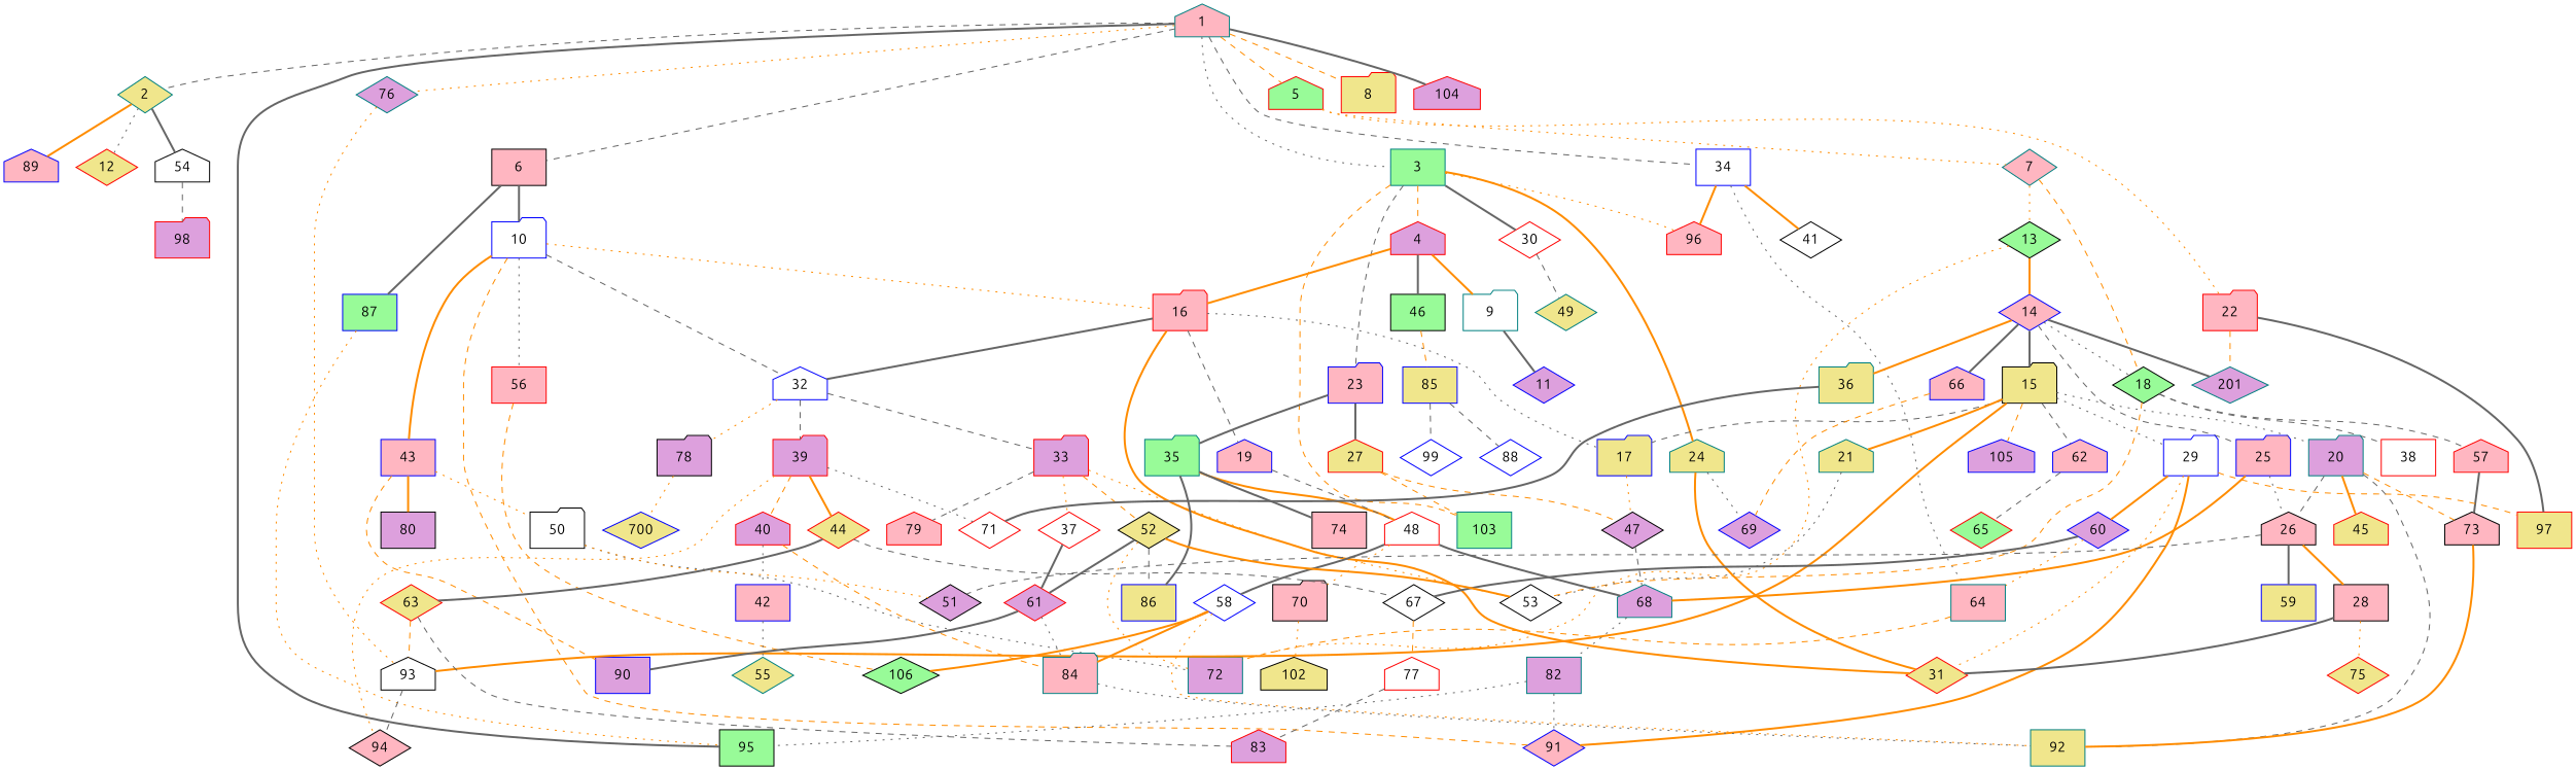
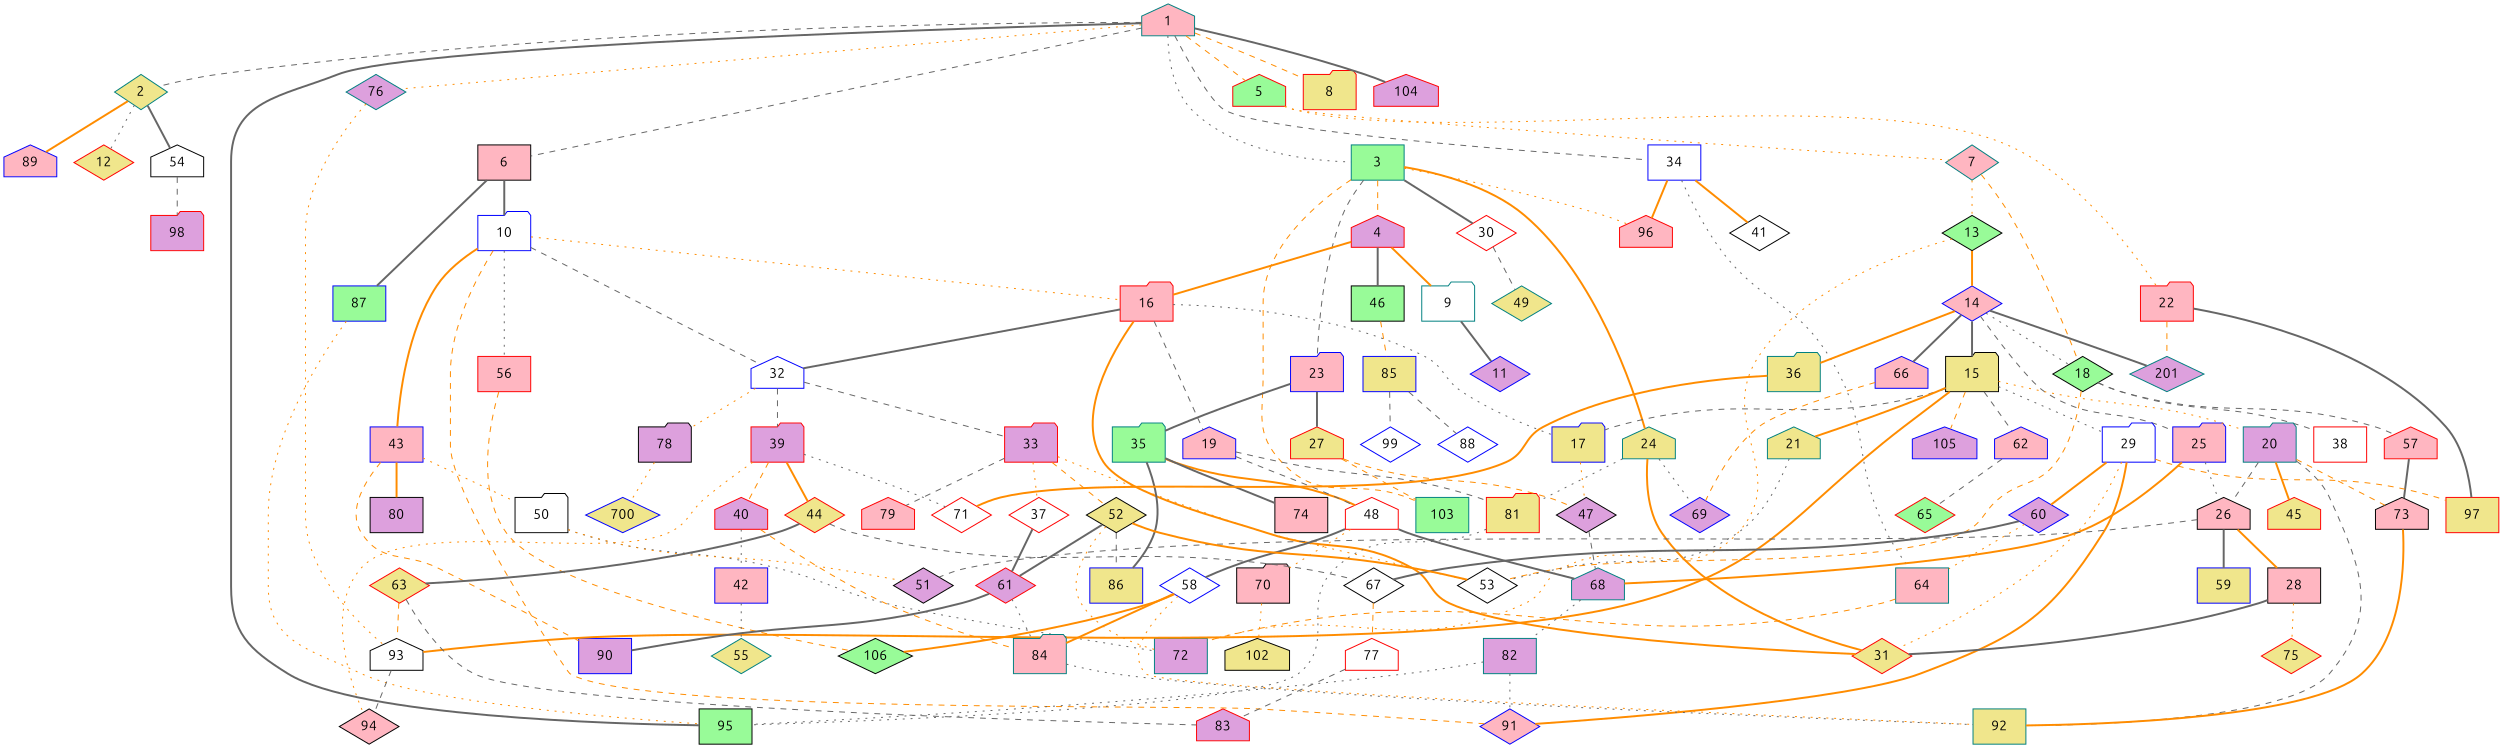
  graph {
    fontname=Ubuntu
    node [color=red fillcolor=lightpink fontname=Ubuntu shape=diamond style=filled]
    edge [color=gray40 fontname=Ubuntu style=dashed]
    1 [color=teal shape=house]
    2 [color=teal fillcolor=khaki]
    3 [color=teal fillcolor=palegreen shape=box]
    5 [fillcolor=palegreen shape=house]
    6 [color=black shape=box]
    8 [fillcolor=khaki shape=folder]
    34 [color=blue fillcolor=white shape=box]
    76 [color=teal fillcolor=plum]
    95 [color=black fillcolor=palegreen shape=box]
    104 [fillcolor=plum shape=house]
    12 [fillcolor=khaki]
    54 [color=black fillcolor=white shape=house]
    89 [color=blue shape=house]
    4 [fillcolor=plum shape=house]
    23 [color=blue shape=folder]
    24 [color=teal fillcolor=khaki shape=house]
    30 [fillcolor=white]
    96 [shape=house]
    103 [color=teal fillcolor=palegreen shape=box]
    7 [color=teal]
    22 [shape=folder]
    10 [color=blue fillcolor=white shape=folder]
    87 [color=blue fillcolor=palegreen shape=box]
    41 [color=black fillcolor=white]
    64 [color=teal shape=box]
    93 [color=black fillcolor=white shape=house]
    98 [fillcolor=plum shape=folder]
    9 [color=teal fillcolor=white shape=folder]
    16 [shape=folder]
    46 [color=black fillcolor=palegreen shape=box]
    27 [fillcolor=khaki shape=house]
    35 [color=teal fillcolor=palegreen shape=folder]
    31 [fillcolor=khaki]
+   81 [fillcolor=khaki shape=folder]
    69 [color=blue fillcolor=plum]
    49 [color=teal fillcolor=khaki]
    11 [color=blue fillcolor=plum]
    32 [color=blue fillcolor=white shape=house]
    17 [color=blue fillcolor=khaki shape=folder]
    19 [color=blue shape=house]
    85 [color=blue fillcolor=khaki shape=box]
    13 [color=black fillcolor=palegreen]
    18 [color=black fillcolor=palegreen]
    n44 [color=teal fillcolor=plum label=201]
    97 [fillcolor=khaki shape=box]
    43 [color=blue shape=box]
    56 [shape=box]
    91 [color=blue]
    14 [color=blue]
    72 [color=teal fillcolor=plum shape=box]
    38 [fillcolor=white shape=box]
    53 [color=black fillcolor=white]
    57 [shape=house]
    33 [fillcolor=plum shape=folder]
    39 [fillcolor=plum shape=folder]
    78 [color=black fillcolor=plum shape=folder]
    50 [color=black fillcolor=white shape=folder]
    80 [color=black fillcolor=plum shape=box]
    90 [color=blue fillcolor=plum shape=box]
    106 [color=black fillcolor=palegreen]
    82 [color=teal fillcolor=plum shape=box]
    15 [color=black fillcolor=khaki shape=folder]
    25 [color=blue shape=folder]
    36 [color=teal fillcolor=khaki shape=folder]
    66 [color=blue shape=house]
    20 [color=teal fillcolor=plum shape=folder]
    21 [color=teal fillcolor=khaki shape=house]
    29 [color=blue fillcolor=white shape=folder]
    62 [color=blue shape=house]
    105 [color=blue fillcolor=plum shape=house]
    26 [color=black shape=house]
    68 [color=teal fillcolor=plum shape=house]
    71 [fillcolor=white]
    47 [color=black fillcolor=plum]
    45 [fillcolor=khaki shape=house]
    73 [color=black shape=house]
    92 [color=teal fillcolor=khaki shape=box]
    60 [color=blue fillcolor=plum]
    65 [fillcolor=palegreen]
    94 [color=black]
    48 [fillcolor=white shape=house]
    58 [color=blue fillcolor=white]
    70 [color=black shape=folder]
    28 [color=black shape=box]
    51 [color=black fillcolor=plum]
    59 [color=blue fillcolor=khaki shape=box]
    74 [color=black shape=box]
    86 [color=blue fillcolor=khaki shape=box]
    75 [fillcolor=khaki]
    67 [color=black fillcolor=white]
    37 [fillcolor=white]
    52 [color=black fillcolor=khaki]
    79 [shape=house]
    40 [fillcolor=plum shape=house]
    44 [fillcolor=khaki]
    n96 [color=blue fillcolor=khaki label=700]
    61 [fillcolor=plum]
    84 [color=teal shape=folder]
    42 [color=blue shape=box]
    63 [fillcolor=khaki]
    55 [color=teal fillcolor=khaki]
    83 [fillcolor=plum shape=house]
    77 [fillcolor=white shape=house]
    88 [color=blue fillcolor=white]
    99 [color=blue fillcolor=white]
    102 [color=black fillcolor=khaki shape=house]
    1 -- 2
    1 -- 3 [style=dotted]
    1 -- 5 [color=darkorange]
    1 -- 6
    1 -- 8 [color=darkorange]
    1 -- 34
    1 -- 76 [color=darkorange style=dotted]
    1 -- 95 [style=bold]
    1 -- 104 [style=bold]
    2 -- 12 [style=dotted]
    2 -- 54 [style=bold]
    2 -- 89 [color=darkorange style=bold]
    3 -- 4 [color=darkorange]
    3 -- 23
    3 -- 24 [color=darkorange style=bold]
    3 -- 30 [style=bold]
    3 -- 96 [color=darkorange style=dotted]
    3 -- 103 [color=darkorange]
    5 -- 7 [color=darkorange style=dotted]
    5 -- 22 [color=darkorange style=dotted]
    6 -- 10 [style=bold]
    6 -- 87 [style=bold]
    34 -- 96 [color=darkorange style=bold]
    34 -- 41 [color=darkorange style=bold]
    34 -- 64 [style=dotted]
    76 -- 93 [color=darkorange style=dotted]
    54 -- 98
    4 -- 9 [color=darkorange style=bold]
    4 -- 16 [color=darkorange style=bold]
    4 -- 46 [style=bold]
    23 -- 27 [style=bold]
    23 -- 35 [style=bold]
    24 -- 31 [color=darkorange style=bold]
+   24 -- 81 [style=dotted]
    24 -- 69 [style=dotted]
    30 -- 49
    7 -- 13 [color=darkorange style=dotted]
    7 -- 18 [color=darkorange]
    22 -- n44 [color=darkorange]
    22 -- 97 [style=bold]
    10 -- 16 [color=darkorange style=dotted]
    10 -- 32
    10 -- 43 [color=darkorange style=bold]
    10 -- 56 [style=dotted]
    10 -- 91 [color=darkorange]
    87 -- 95 [color=darkorange style=dotted]
    64 -- 72 [color=darkorange]
    93 -- 94
    9 -- 11 [style=bold]
    16 -- 31 [color=darkorange style=bold]
    16 -- 32 [style=bold]
    16 -- 17 [style=dotted]
    16 -- 19
    46 -- 85 [color=darkorange]
    27 -- 103 [color=darkorange]
    27 -- 47 [color=darkorange]
    35 -- 48 [color=darkorange style=bold]
    35 -- 74 [style=bold]
    35 -- 86 [style=bold]
+   81 -- 95 [style=dotted]
    32 -- 33
    32 -- 39
    32 -- 78 [color=darkorange style=dotted]
    17 -- 47 [color=darkorange style=dotted]
+   19 -- 81
    19 -- 48
    85 -- 88
    85 -- 99
    13 -- 14 [color=darkorange style=bold]
    13 -- 72 [color=darkorange style=dotted]
    18 -- 38
    18 -- 53 [color=darkorange]
    18 -- 57
    43 -- 50 [color=darkorange style=dotted]
    43 -- 80 [color=darkorange style=bold]
    43 -- 90 [color=darkorange]
    56 -- 106 [color=darkorange]
    14 -- 18 [style=dotted]
    14 -- n44 [style=bold]
    14 -- 15 [style=bold]
    14 -- 25
    14 -- 36 [color=darkorange style=bold]
    14 -- 66 [style=bold]
    57 -- 73 [style=bold]
    33 -- 53 [color=darkorange style=dotted]
    33 -- 37 [color=darkorange style=dotted]
    33 -- 52 [color=darkorange]
    33 -- 79
    39 -- 71 [style=dotted]
    39 -- 94 [color=darkorange style=dotted]
    39 -- 40 [color=darkorange]
    39 -- 44 [color=darkorange style=bold]
    78 -- n96 [color=darkorange style=dotted]
    50 -- 72 [style=dotted]
    50 -- 51 [color=darkorange style=dotted]
    82 -- 95 [style=dotted]
    82 -- 91 [style=dotted]
    15 -- 93 [color=darkorange style=bold]
    15 -- 17
-   15 -- 20 [style=dotted]
+   15 -- 20 [color=darkorange style=dotted]
    15 -- 21 [color=darkorange style=bold]
    15 -- 29 [style=dotted]
    15 -- 62
    15 -- 105 [color=darkorange]
    25 -- 26 [style=dotted]
    25 -- 68 [color=darkorange style=bold]
-   36 -- 71 [style=bold]
+   36 -- 71 [color=darkorange style=bold]
    66 -- 69 [color=darkorange]
    20 -- 26
    20 -- 45 [color=darkorange style=bold]
    20 -- 73 [color=darkorange]
    20 -- 92
    21 -- 53 [style=dotted]
    29 -- 31 [color=darkorange style=dotted]
    29 -- 97 [color=darkorange]
    29 -- 91 [color=darkorange style=bold]
    29 -- 60 [color=darkorange style=bold]
    62 -- 65
    26 -- 28 [color=darkorange style=bold]
    26 -- 51
    26 -- 59 [style=bold]
    68 -- 82 [style=dotted]
    47 -- 68
    73 -- 92 [color=darkorange style=bold]
    60 -- 64 [color=darkorange style=dotted]
    60 -- 67 [style=bold]
    48 -- 68 [style=bold]
    48 -- 58 [style=bold]
    48 -- 70 [color=darkorange style=dotted]
    58 -- 106 [color=darkorange style=bold]
    58 -- 92 [color=darkorange style=dotted]
    58 -- 84 [color=darkorange style=bold]
    70 -- 102 [color=darkorange style=dotted]
    28 -- 31 [style=bold]
    28 -- 75 [color=darkorange style=dotted]
    67 -- 77 [color=darkorange]
    37 -- 61 [style=bold]
    52 -- 72 [color=darkorange style=dotted]
    52 -- 53 [color=darkorange style=bold]
    52 -- 86
    52 -- 61 [style=bold]
    40 -- 84 [color=darkorange]
    40 -- 42 [style=dotted]
    44 -- 67
    44 -- 63 [style=bold]
    61 -- 90 [style=bold]
    61 -- 84 [style=dotted]
    84 -- 92 [style=dotted]
    42 -- 55 [style=dotted]
    63 -- 93 [color=darkorange]
    63 -- 83
    77 -- 83
  }
